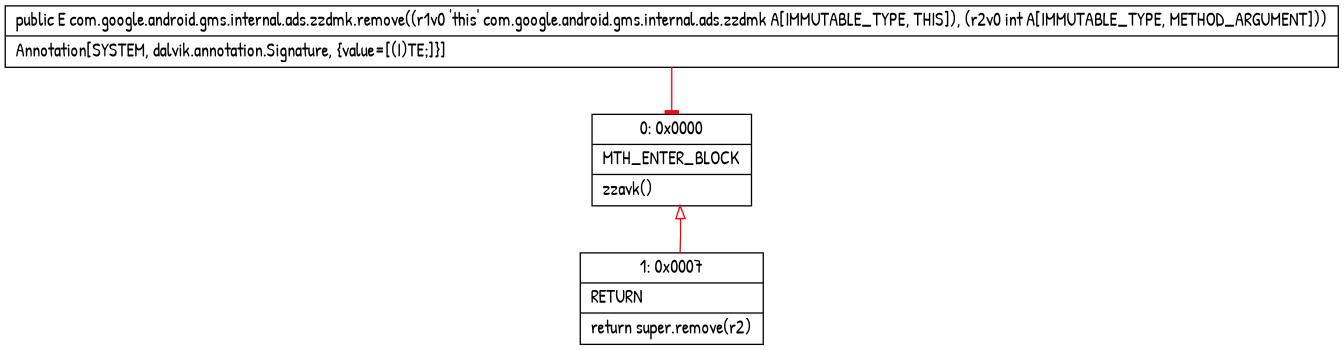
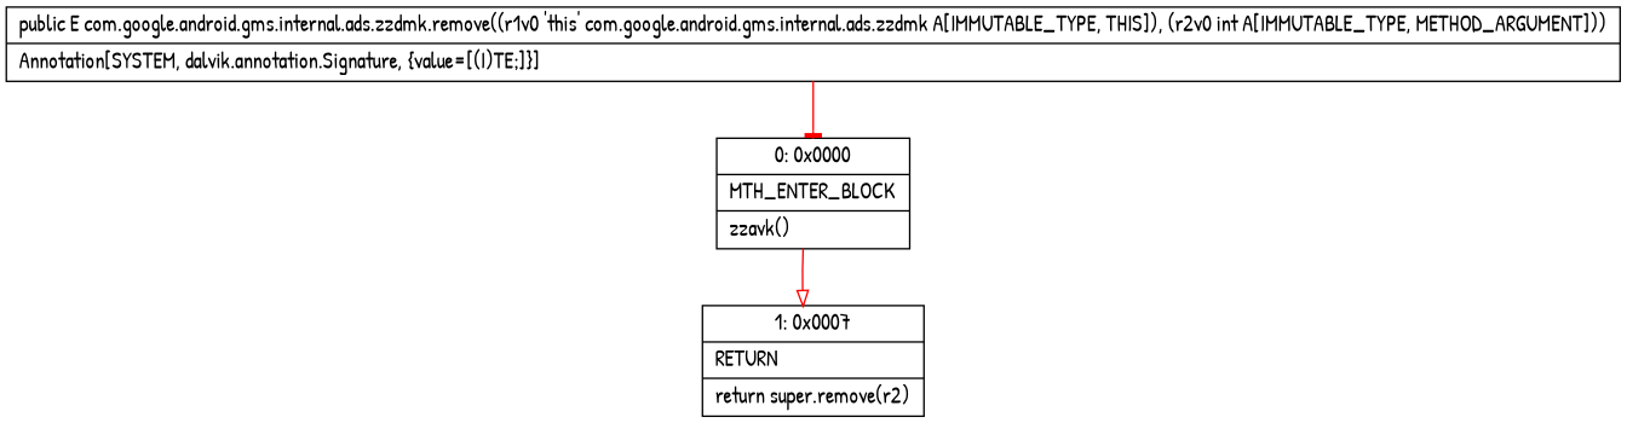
  digraph {
    fontname="Patrick Hand"
    node [shape=record fontname="Patrick Hand"]
    edge [color=red fontname="Patrick Hand"]
    n1 [label="{0\:\ 0x0000|MTH_ENTER_BLOCK\l|zzavk()\l}"]
    n2 [label="{1\:\ 0x0007|RETURN\l|return super.remove(r2)\l}"]
    n3 [label="{public E com.google.android.gms.internal.ads.zzdmk.remove((r1v0 'this' com.google.android.gms.internal.ads.zzdmk A[IMMUTABLE_TYPE, THIS]), (r2v0 int A[IMMUTABLE_TYPE, METHOD_ARGUMENT]))  | Annotation[SYSTEM, dalvik.annotation.Signature, \{value=[(I)TE;]\}]\l}"]
-   n2 -> n1 [arrowhead=onormal]
+   n1 -> n2 [arrowhead=onormal]
    n3 -> n1 [arrowhead=tee]
  }
